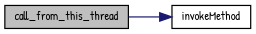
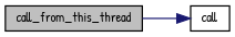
  digraph {
    rankdir=LR
    fontname="Patrick Hand"
    node [color=black fontname="Patrick Hand" fontsize=10 shape=record style=filled]
    n1 [fillcolor=grey75 fontcolor=black height=0.2 label=call_from_this_thread width=0.4]
-   n2 [fillcolor=white height=0.2 label=invokeMethod width=0.4]
+   n2 [fillcolor=white height=0.2 label=call width=0.4]
    n1 -> n2 [color=midnightblue fontname="Patrick Hand" fontsize=10 labelfontname=Helvetica labelfontsize=10 style=solid]
  }
